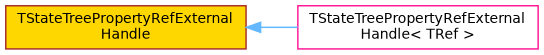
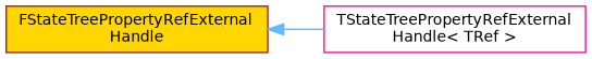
  digraph {
    rankdir=LR
    node [fontname=Helvetica fontsize=10 shape=box style=filled]
-   n1 [color=brown fillcolor=gold height=0.2 label="TStateTreePropertyRefExternal\lHandle" width=0.4]
+   n1 [color=brown fillcolor=gold height=0.2 label="FStateTreePropertyRefExternal\lHandle" width=0.4]
    n2 [color=deeppink fillcolor=white height=0.2 label="TStateTreePropertyRefExternal\lHandle\< TRef \>" width=0.4]
    n1 -> n2 [color=steelblue1 dir=back fontname=Helvetica fontsize=10 labelfontname=Helvetica labelfontsize=10 style=solid]
  }
